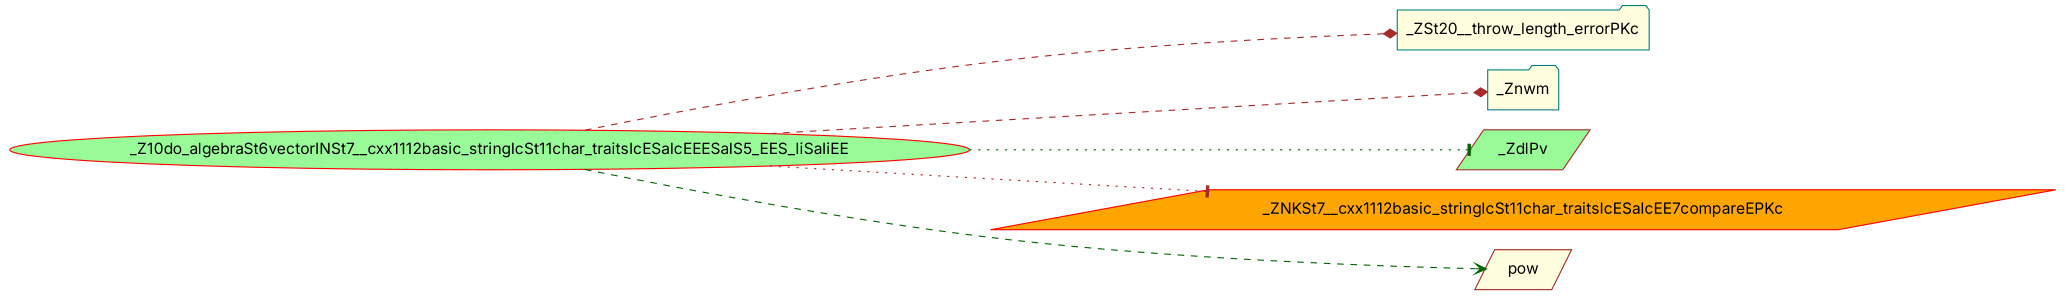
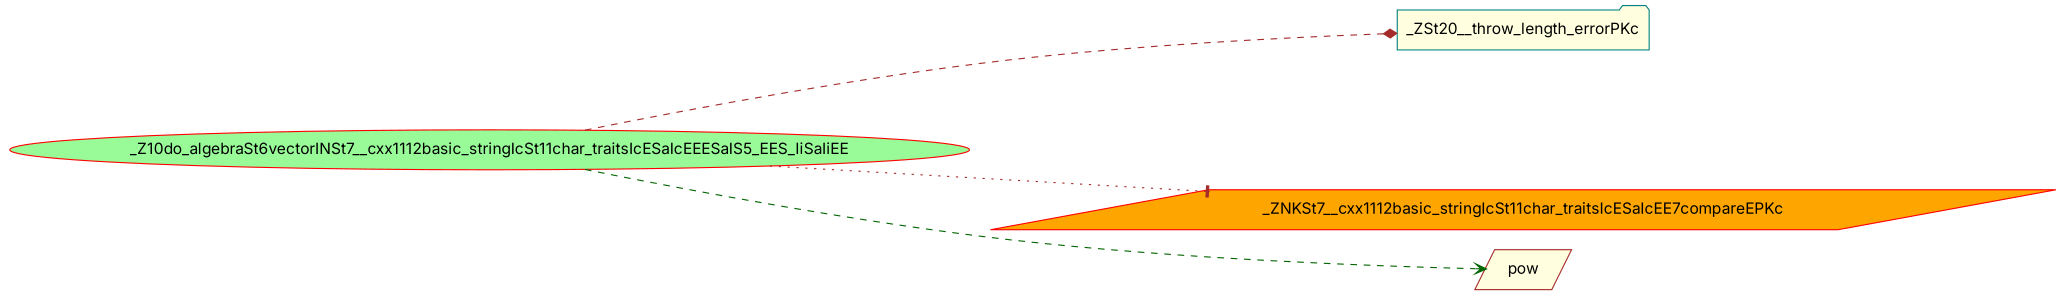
  digraph {
    fontname=Inter
    rankdir=LR
    node [color=red fillcolor=lightyellow fontname=Inter shape=parallelogram style=filled]
    edge [arrowhead=diamond color=brown fontname=Inter style=dashed]
    n1 [fillcolor=palegreen label=_Z10do_algebraSt6vectorINSt7__cxx1112basic_stringIcSt11char_traitsIcESaIcEEESaIS5_EES_IiSaIiEE shape=ellipse]
    n2 [color=teal label=_ZSt20__throw_length_errorPKc shape=folder]
-   n3 [color=teal label=_Znwm shape=folder]
-   n4 [color=brown fillcolor=palegreen label=_ZdlPv]
    n5 [fillcolor=orange label=_ZNKSt7__cxx1112basic_stringIcSt11char_traitsIcESaIcEE7compareEPKc]
    n6 [color=brown label=pow]
    n1 -> n2
-   n1 -> n3
-   n1 -> n4 [arrowhead=tee color=darkgreen style=dotted]
    n1 -> n5 [arrowhead=tee style=dotted]
    n1 -> n6 [arrowhead=vee color=darkgreen]
  }
